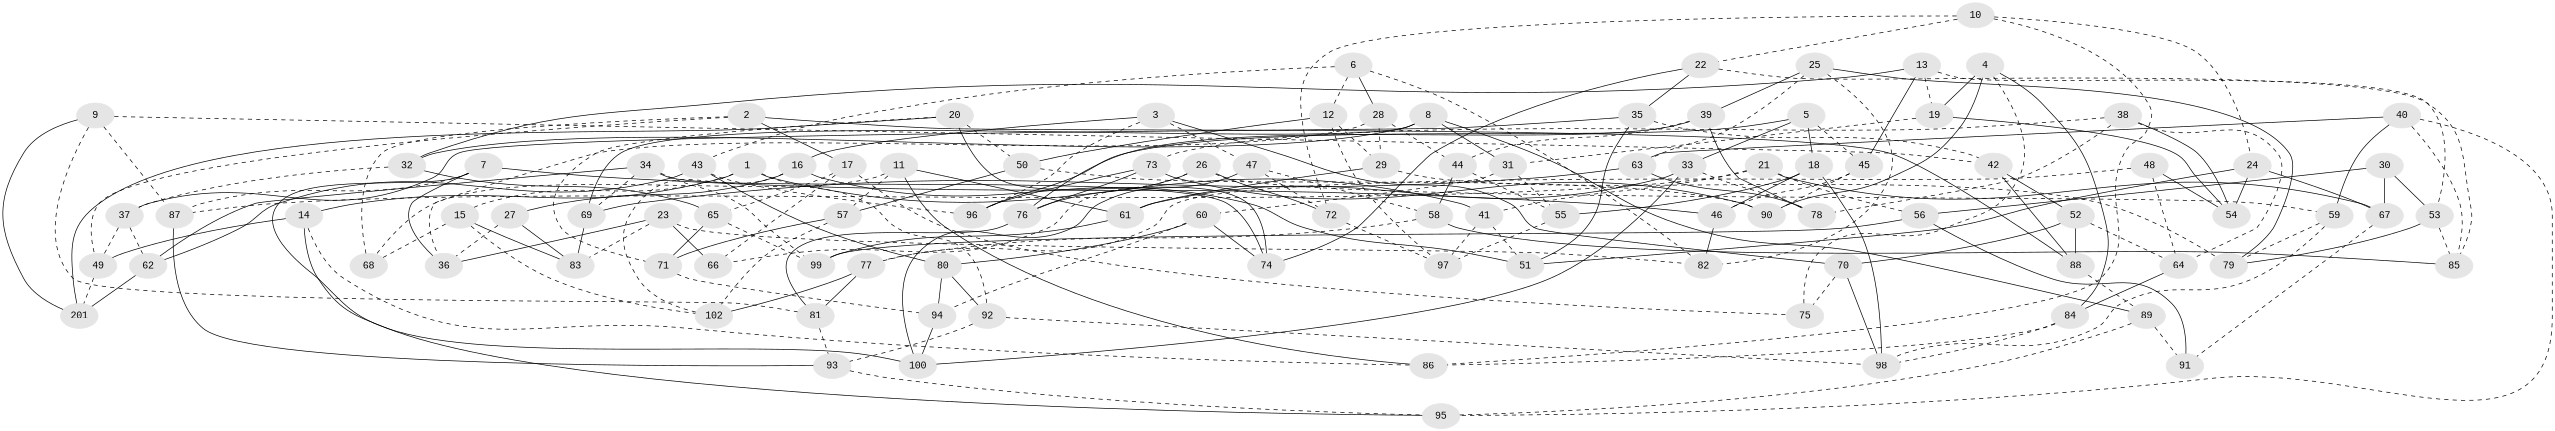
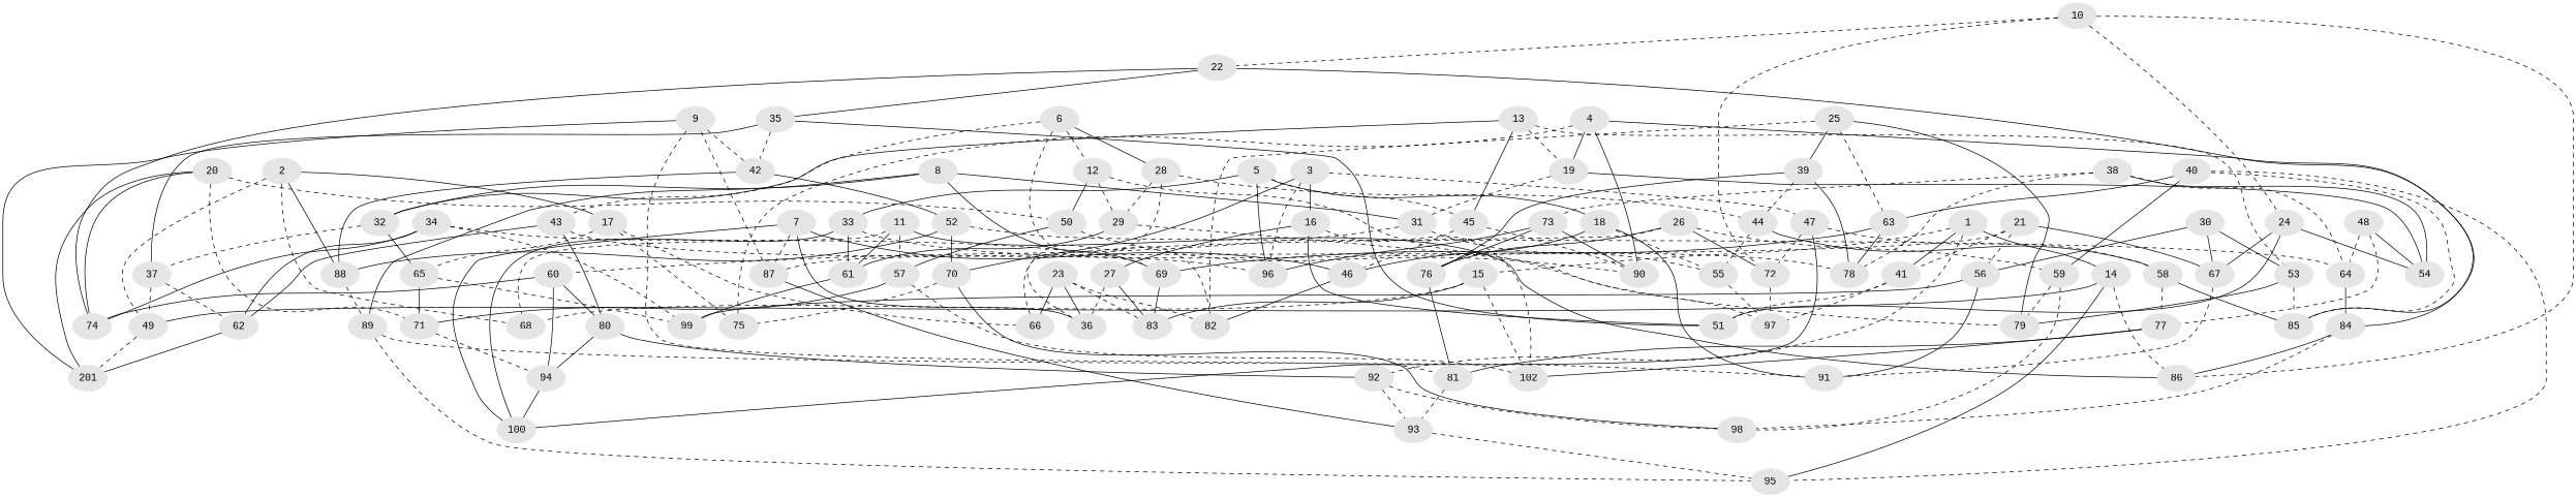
  graph {
    fontname="Liberation Mono"
    node [color=gray90 fontname="Liberation Mono" style=filled]
    edge [fontname="Liberation Mono" style=solid]
    1
    14
    15
    41
    92
    49
    86
    95
    68
    83
    102
    97
    51
    98
    93
    2
    17
    88
    75
    65
    66
    n22 [label=201]
    89
    3
    16
    47
    70
    96
    27
    100
    72
    58
    4
    19
    84
    90
    31
    54
    5
    18
    33
    45
    46
    55
    91
    61
    78
    6
    12
    28
    43
    82
    29
    50
    36
    44
    62
    80
    7
    87
    8
    32
    69
    60
    37
    9
    42
    81
    52
    10
    22
    24
    74
    35
    85
    67
    11
    57
    71
    99
    79
    13
    53
    20
    94
    21
    56
    23
    25
    39
    63
    76
    26
    59
    30
    34
    38
    64
    73
    40
    77
    48
    1 -- 14
    1 -- 15 [style=dashed]
    1 -- 41
    1 -- 92 [style=dashed]
    14 -- 49
    14 -- 86 [style=dashed]
    14 -- 95
    15 -- 68 [style=dashed]
    15 -- 83
    15 -- 102 [style=dashed]
    41 -- 97 [style=dashed]
    41 -- 51 [style=dashed]
    92 -- 98 [style=dashed]
    92 -- 93 [style=dashed]
    49 -- n22 [style=dashed]
    93 -- 95 [style=dashed]
    2 -- 49 [style=dashed]
    2 -- 68 [style=dashed]
    2 -- 17
    2 -- 88
    17 -- 75 [style=dashed]
    17 -- 65 [style=dashed]
    17 -- 66 [style=dashed]
    88 -- 89 [style=dashed]
    65 -- 71
    65 -- 99 [style=dashed]
    89 -- 95 [style=dashed]
    89 -- 91 [style=dashed]
    3 -- 16
    3 -- 47 [style=dashed]
    3 -- 70
    3 -- 96 [style=dashed]
    16 -- 102 [style=dashed]
    16 -- 51
    16 -- 27
    47 -- 100
    47 -- 72 [style=dashed]
    47 -- 58 [style=dashed]
    70 -- 98
    70 -- 75 [style=dashed]
    27 -- 83
    27 -- 36 [style=dashed]
    72 -- 97 [style=dashed]
    58 -- 85
    58 -- 77 [style=dashed]
    4 -- 75 [style=dashed]
    4 -- 19
    4 -- 84
    4 -- 90
    19 -- 31 [style=dashed]
    19 -- 54
-   84 -- 86 [style=dashed]
+   84 -- 86
    84 -- 98 [style=dashed]
    31 -- 55 [style=dashed]
    31 -- 60 [style=dashed]
    5 -- 96
    5 -- 18
    5 -- 33
    5 -- 45 [style=dashed]
    18 -- 46
-   18 -- 55
-   18 -- 98
+   18 -- 55 [style=dashed]
+   18 -- 91
    33 -- 100
    33 -- 61
    33 -- 78 [style=dashed]
    45 -- 90 [style=dashed]
    45 -- 46 [style=dashed]
    46 -- 82
    55 -- 97 [style=dashed]
    61 -- 99
    6 -- 12 [style=dashed]
    6 -- 28
    6 -- 43 [style=dashed]
    6 -- 82 [style=dashed]
    12 -- 97 [style=dashed]
    12 -- 29 [style=dashed]
    12 -- 50
    28 -- 29 [style=dashed]
    28 -- 36 [style=dashed]
    28 -- 44 [style=dashed]
    43 -- 96 [style=dashed]
    43 -- 62
    43 -- 80
    29 -- 61
    29 -- 79 [style=dashed]
    50 -- 90 [style=dashed]
    50 -- 57
    44 -- 58
    44 -- 55 [style=dashed]
    62 -- n22
    80 -- 92
    80 -- 94
    7 -- 100
    7 -- 46
    7 -- 36
    7 -- 87 [style=dashed]
    87 -- 93
    8 -- 89
    8 -- 31
    8 -- 32
    8 -- 69
    32 -- 65
    32 -- 37 [style=dashed]
    69 -- 83
    60 -- 80
    60 -- 74
-   60 -- 94 [style=dashed]
+   60 -- 94
    37 -- 49 [style=dashed]
    37 -- 62 [style=dashed]
    9 -- n22
    9 -- 87 [style=dashed]
    9 -- 42 [style=dashed]
    9 -- 81 [style=dashed]
    42 -- 88
    42 -- 52
    81 -- 93 [style=dashed]
    52 -- 88
    52 -- 70
    52 -- 64 [style=dashed]
    10 -- 86 [style=dashed]
    10 -- 72 [style=dashed]
    10 -- 22 [style=dashed]
    10 -- 24 [style=dashed]
    22 -- 74
    22 -- 35
-   22 -- 85 [style=dashed]
+   22 -- 85
    24 -- 51
    24 -- 54
    24 -- 67
    35 -- 51
    35 -- 37
    35 -- 42 [style=dashed]
    67 -- 91 [style=dashed]
    11 -- 86
    11 -- 68 [style=dashed]
    11 -- 61
    11 -- 57 [style=dashed]
    57 -- 102 [style=dashed]
    57 -- 71
    71 -- 94 [style=dashed]
    13 -- 19 [style=dashed]
    13 -- 45
    13 -- 32
    13 -- 53 [style=dashed]
    53 -- 85 [style=dashed]
    53 -- 79
    20 -- n22
    20 -- 50 [style=dashed]
    20 -- 74
    20 -- 71 [style=dashed]
    94 -- 100
    21 -- 41 [style=dashed]
    21 -- 87 [style=dashed]
    21 -- 67
    21 -- 56 [style=dashed]
    56 -- 91
    56 -- 99
    23 -- 83 [style=dashed]
    23 -- 66
    23 -- 82 [style=dashed]
    23 -- 36
    25 -- 82 [style=dashed]
    25 -- 79
    25 -- 39
    25 -- 63 [style=dashed]
    39 -- 78
    39 -- 44 [style=dashed]
    39 -- 76
    63 -- 78
    63 -- 69
    76 -- 81
    26 -- 66 [style=dashed]
    26 -- 72
    26 -- 76
    26 -- 59 [style=dashed]
    59 -- 98 [style=dashed]
    59 -- 79 [style=dashed]
    30 -- 67
    30 -- 53
    30 -- 56
    34 -- 62
    34 -- 69 [style=dashed]
    34 -- 74
    34 -- 99 [style=dashed]
    38 -- 54
    38 -- 78 [style=dashed]
    38 -- 64 [style=dashed]
    38 -- 73 [style=dashed]
    64 -- 84
    73 -- 96
    73 -- 90
    73 -- 76
    40 -- 95 [style=dashed]
    40 -- 85 [style=dashed]
    40 -- 63
    40 -- 59
    77 -- 102
    77 -- 81
    48 -- 54
    48 -- 64 [style=dashed]
    48 -- 77 [style=dashed]
  }
